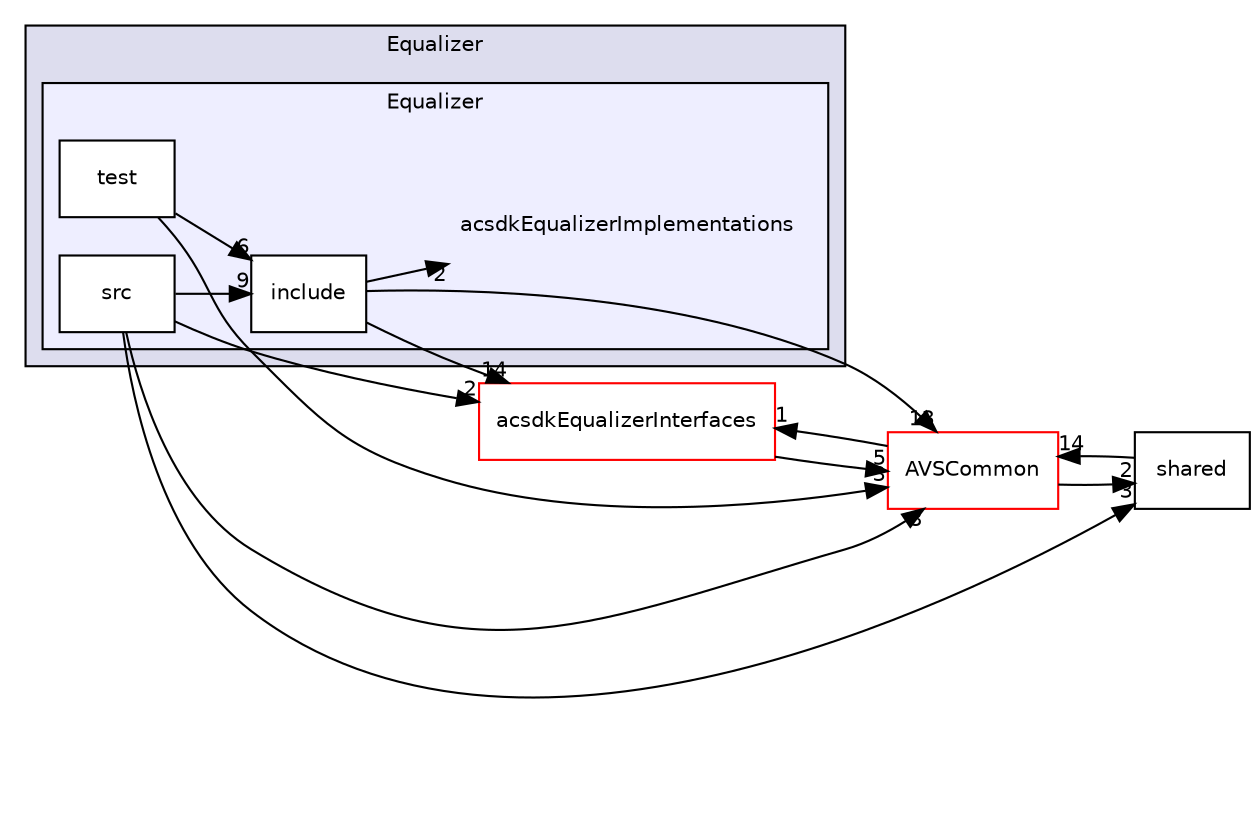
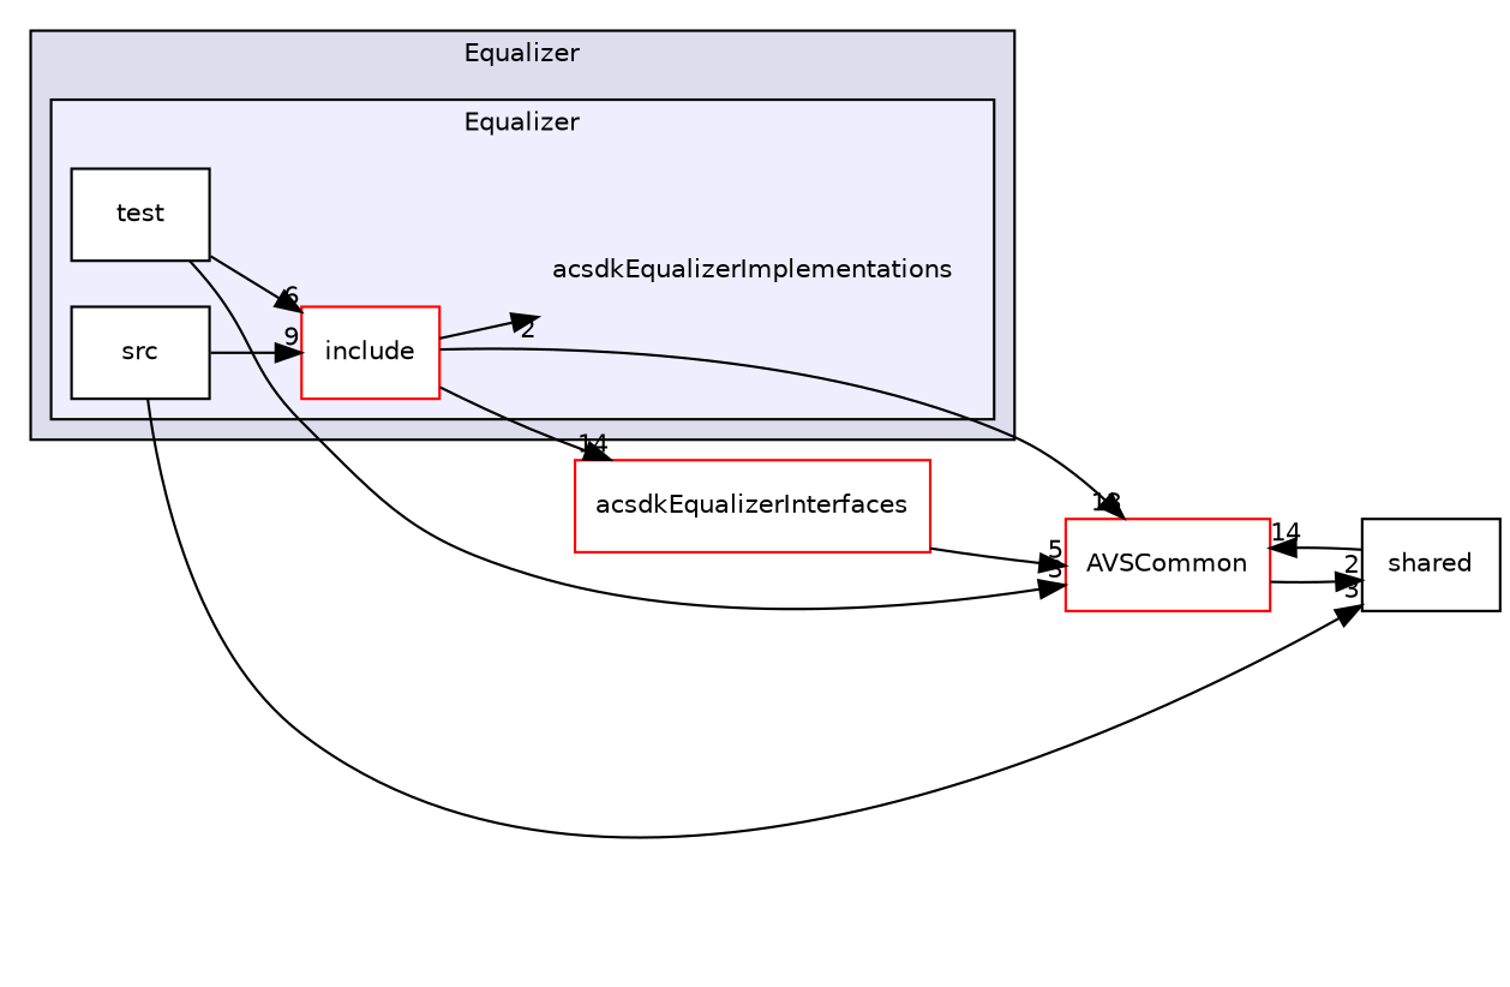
  digraph {
    compound=true
    rankdir=LR
    node [fontname=Helvetica fontsize=10 shape=box color=red fillcolor=white style=filled]
    edge [headlabel=2 labeldistance=1.5 labelfontname=Helvetica labelfontsize=10]
    n1 [label=acsdkEqualizerImplementations shape=plaintext color="" fillcolor="" style=""]
-   n2 [color=black label=include]
+   n2 [label=include]
    n3 [color=black label=src]
    n4 [color=black label=test]
    n5 [label=acsdkEqualizerInterfaces]
    n6 [label=AVSCommon]
    n7 [color=black label=shared]
    subgraph cluster_1 {
      bgcolor="#ddddee"
      fontname=Helvetica
      fontsize=10
      label=Equalizer
      pencolor=black
      subgraph cluster_2 {
        bgcolor="#eeeeff"
        fontname=Helvetica
        fontsize=10
        label=Equalizer
        pencolor=black
        n1
        n2
        n3
        n4
      }
    }
    n2 -> n1
    n2 -> n5 [headlabel=14]
    n2 -> n6 [headlabel=13]
    n3 -> n2 [headlabel=9]
-   n3 -> n5
-   n3 -> n6 [headlabel=8]
    n3 -> n7 [headlabel=3]
    n4 -> n2 [headlabel=6]
    n4 -> n6 [headlabel=3]
    n5 -> n6 [headlabel=5]
-   n6 -> n5 [headlabel=1]
    n6 -> n7
    n7 -> n6 [headlabel=14]
  }
